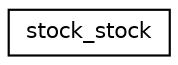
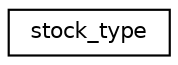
  digraph {
    rankdir=TB
-   n1 [color=black fillcolor=white fontname=Helvetica fontsize=10 height=0.2 label=stock_stock shape=record style=filled width=0.4]
+   n1 [color=black fillcolor=white fontname=Helvetica fontsize=10 height=0.2 label=stock_type shape=record style=filled width=0.4]
  }
